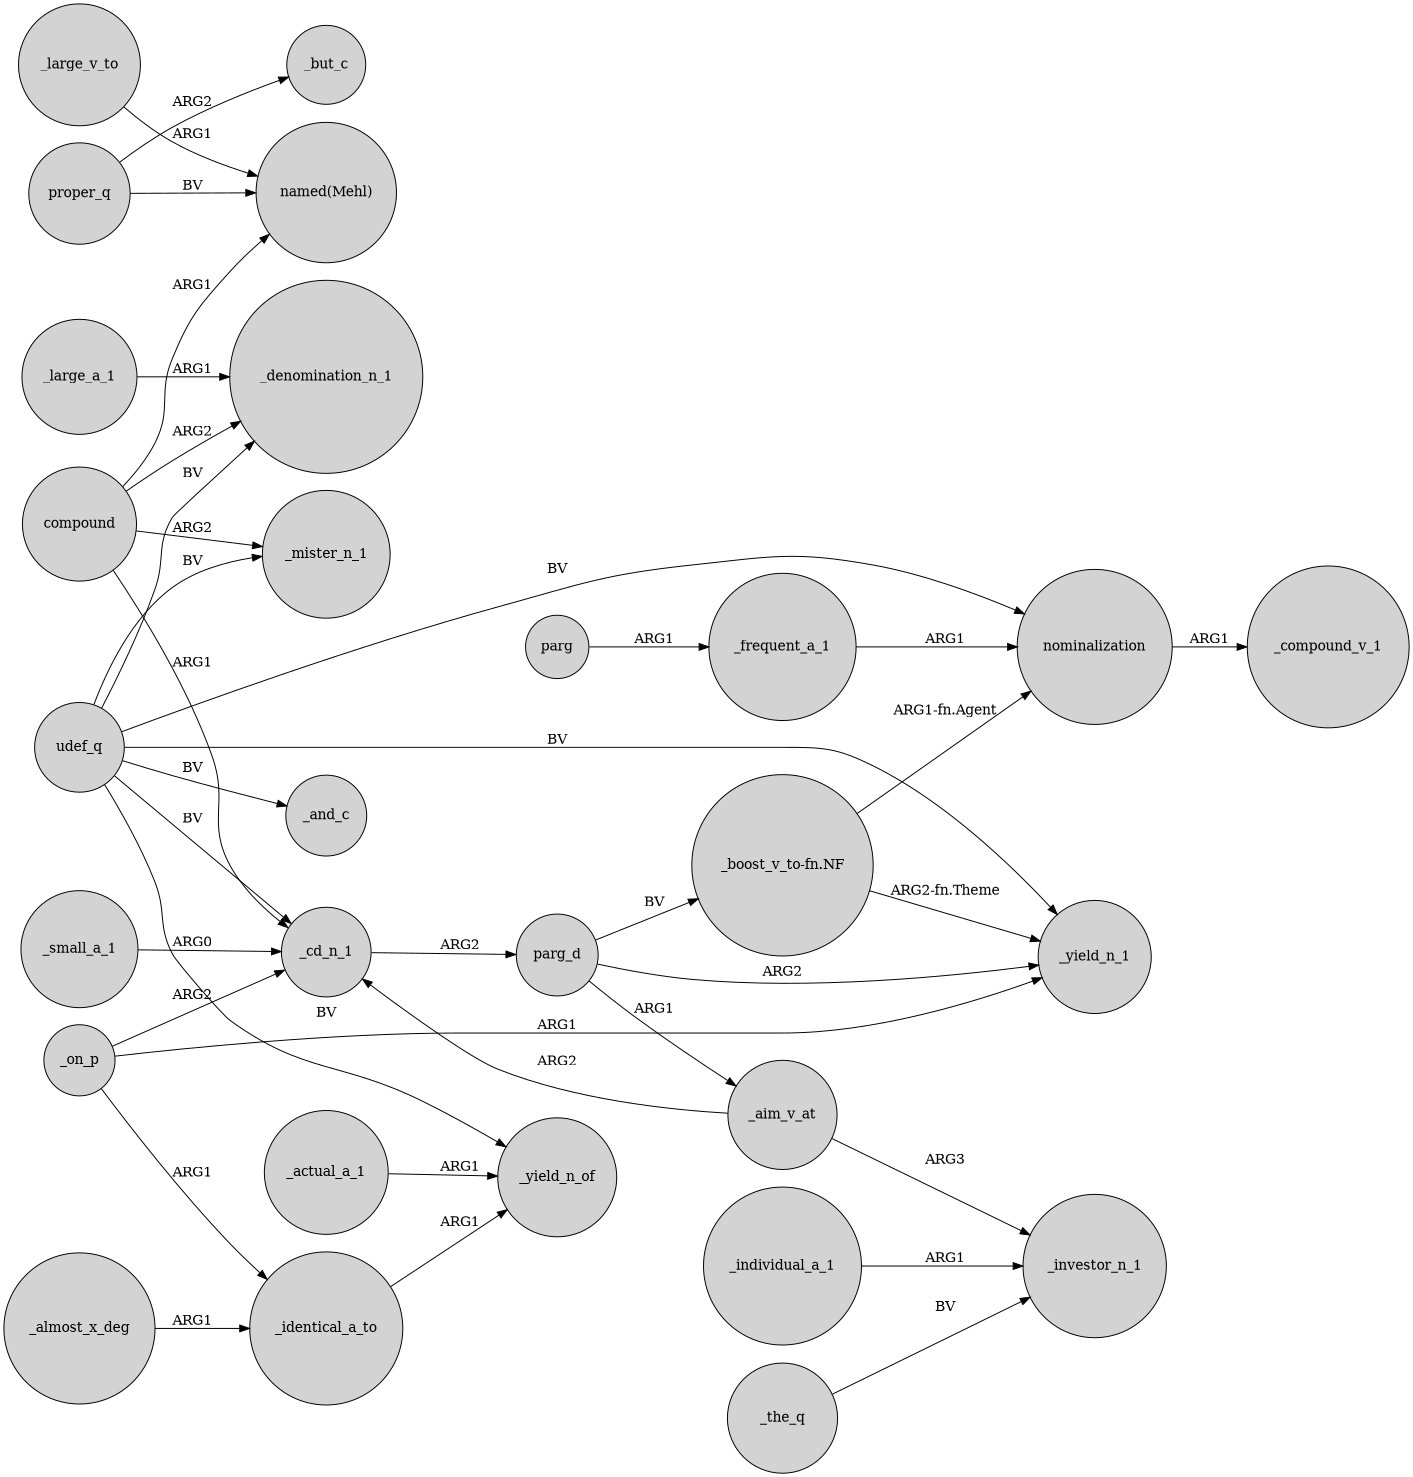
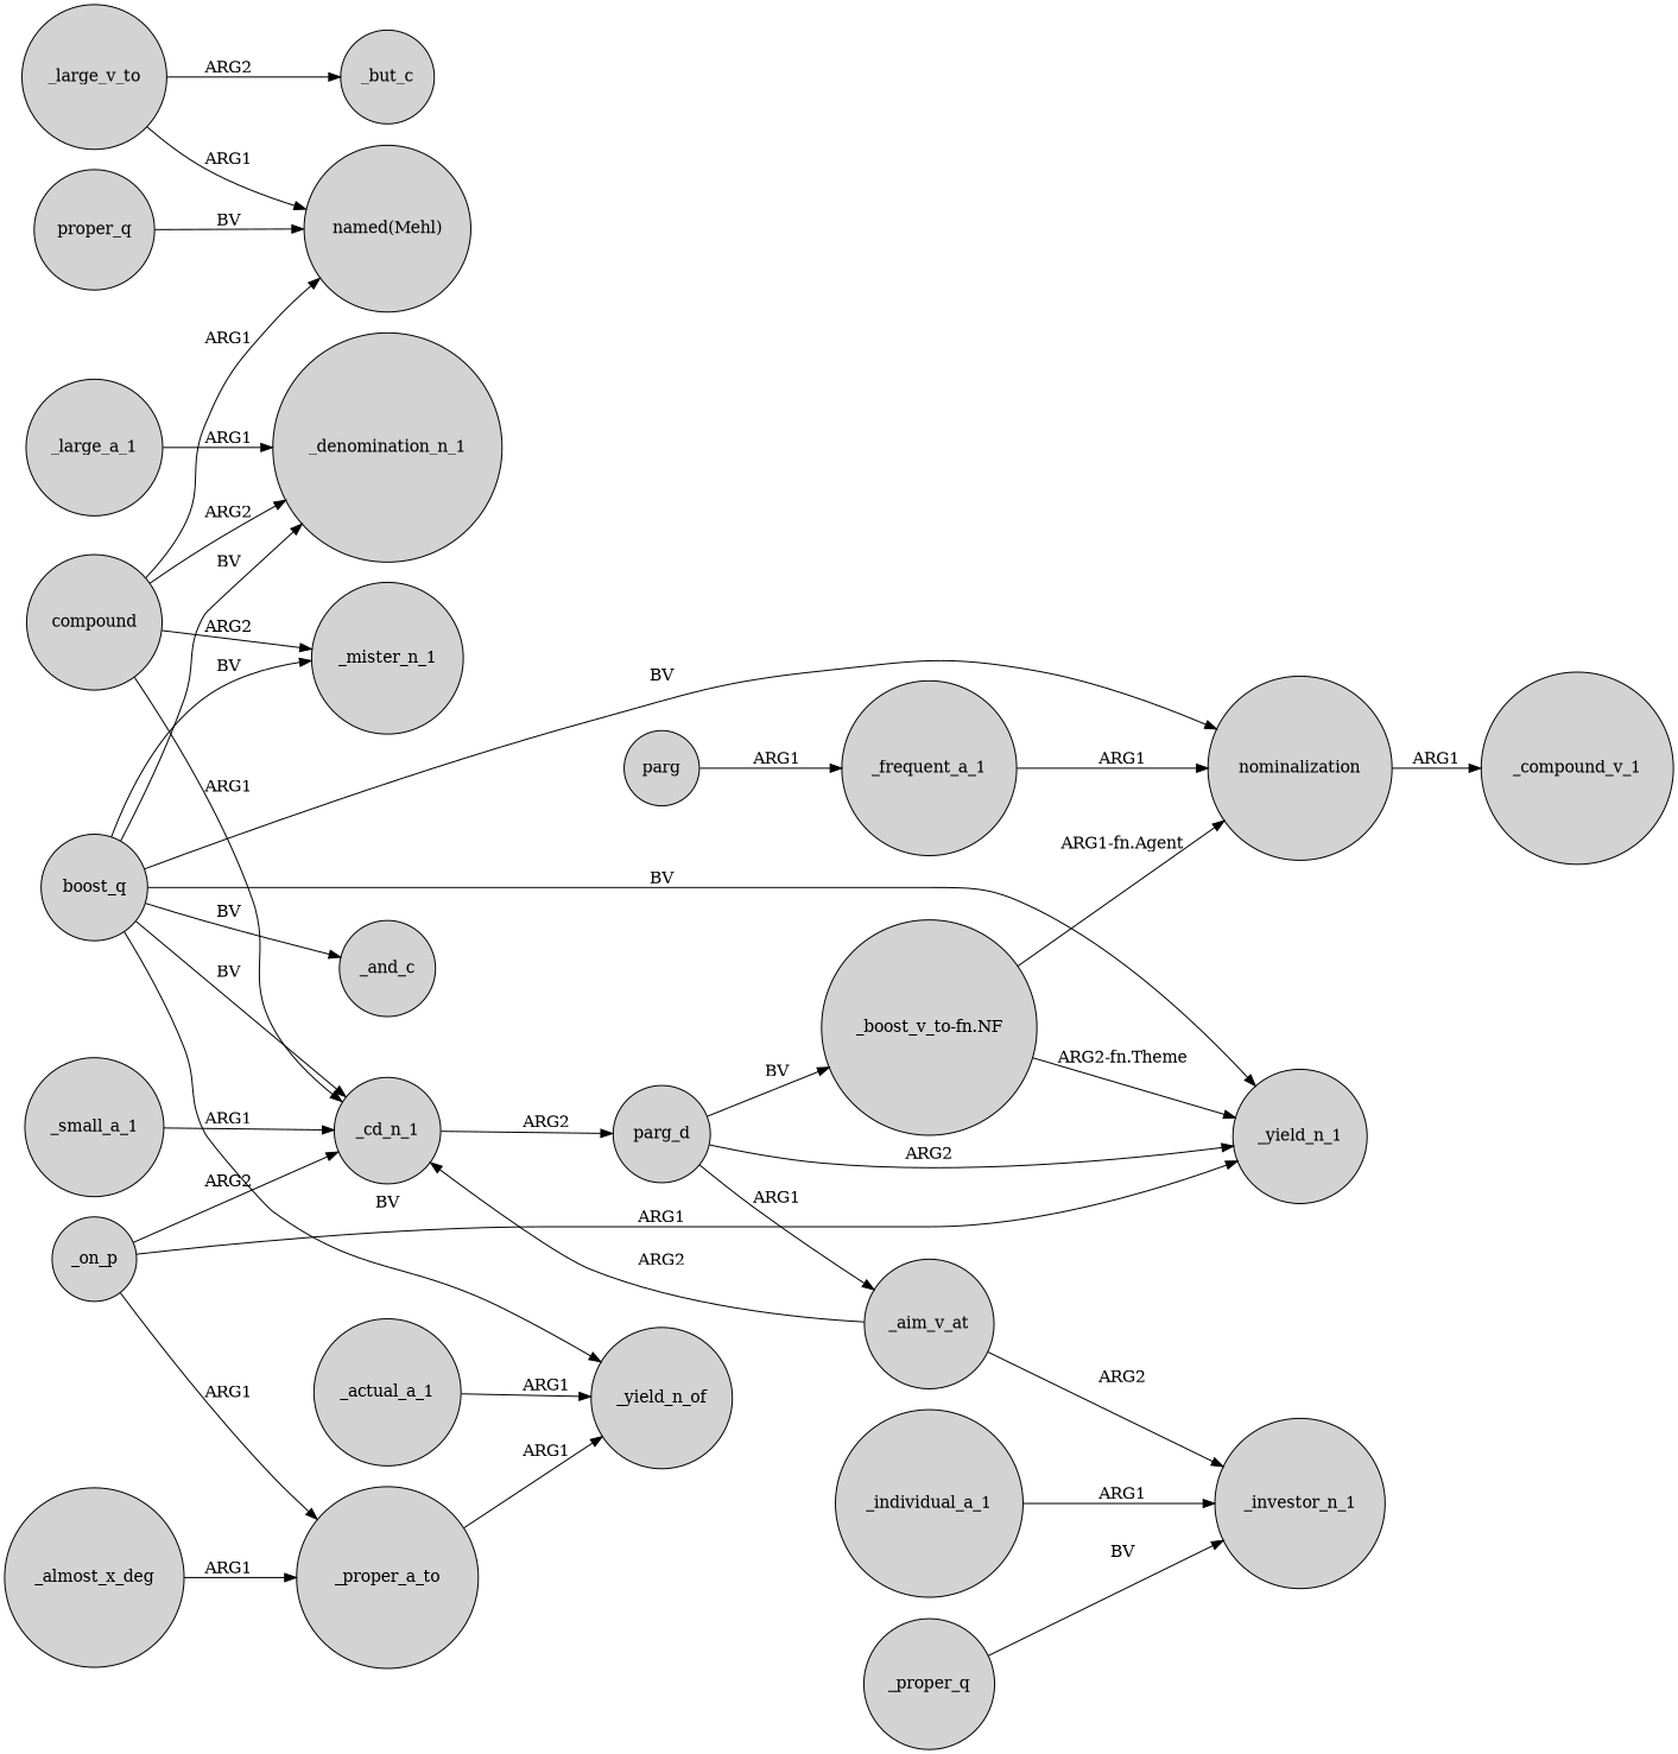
  digraph {
    rankdir=LR
    node [shape=circle style=filled]
    proper_q
    "named(Mehl)"
    _aim_v_at
    _investor_n_1
    _cd_n_1
    parg_d
    "_boost_v_to-fn.NF"
    _yield_n_1
    nominalization
    _compound_v_1
    n11 [label=_large_v_to]
    _but_c
    n13 [label=parg]
    _frequent_a_1
    compound
    _mister_n_1
    _denomination_n_1
    n18 [label=_yield_n_of]
-   _identical_a_to
-   _the_q
-   udef_q
+   _identical_a_to [label=_proper_a_to]
+   _the_q [label=_proper_q]
+   udef_q [label=boost_q]
    _and_c
    _actual_a_1
    _individual_a_1
    _small_a_1
    _large_a_1
    _on_p
    _almost_x_deg
    proper_q -> "named(Mehl)" [label=BV]
-   _aim_v_at -> _investor_n_1 [label=ARG3]
+   _aim_v_at -> _investor_n_1 [label=ARG2]
    _aim_v_at -> _cd_n_1 [label=ARG2]
    _cd_n_1 -> parg_d [label=ARG2]
    parg_d -> _aim_v_at [label=ARG1]
    parg_d -> "_boost_v_to-fn.NF" [label=BV]
    parg_d -> _yield_n_1 [label=ARG2]
    "_boost_v_to-fn.NF" -> _yield_n_1 [label="ARG2-fn.Theme"]
    "_boost_v_to-fn.NF" -> nominalization [label="ARG1-fn.Agent"]
    nominalization -> _compound_v_1 [label=ARG1]
    n11 -> "named(Mehl)" [label=ARG1]
-   proper_q -> _but_c [label=ARG2]
+   n11 -> _but_c [label=ARG2]
    n13 -> _frequent_a_1 [label=ARG1]
    _frequent_a_1 -> nominalization [label=ARG1]
    compound -> "named(Mehl)" [label=ARG1]
    compound -> _cd_n_1 [label=ARG1]
    compound -> _mister_n_1 [label=ARG2]
    compound -> _denomination_n_1 [label=ARG2]
    _identical_a_to -> n18 [label=ARG1]
    _the_q -> _investor_n_1 [label=BV]
    udef_q -> _cd_n_1 [label=BV]
    udef_q -> _yield_n_1 [label=BV]
    udef_q -> nominalization [label=BV]
    udef_q -> _mister_n_1 [label=BV]
    udef_q -> _denomination_n_1 [label=BV]
    udef_q -> n18 [label=BV]
    udef_q -> _and_c [label=BV]
    _actual_a_1 -> n18 [label=ARG1]
    _individual_a_1 -> _investor_n_1 [label=ARG1]
-   _small_a_1 -> _cd_n_1 [label=ARG0]
+   _small_a_1 -> _cd_n_1 [label=ARG1]
    _large_a_1 -> _denomination_n_1 [label=ARG1]
    _on_p -> _cd_n_1 [label=ARG2]
    _on_p -> _yield_n_1 [label=ARG1]
    _on_p -> _identical_a_to [label=ARG1]
    _almost_x_deg -> _identical_a_to [label=ARG1]
  }
